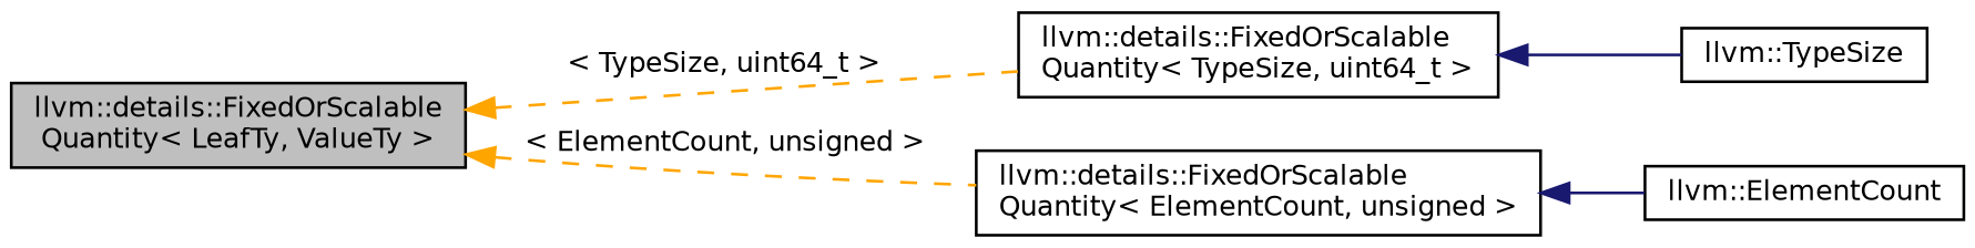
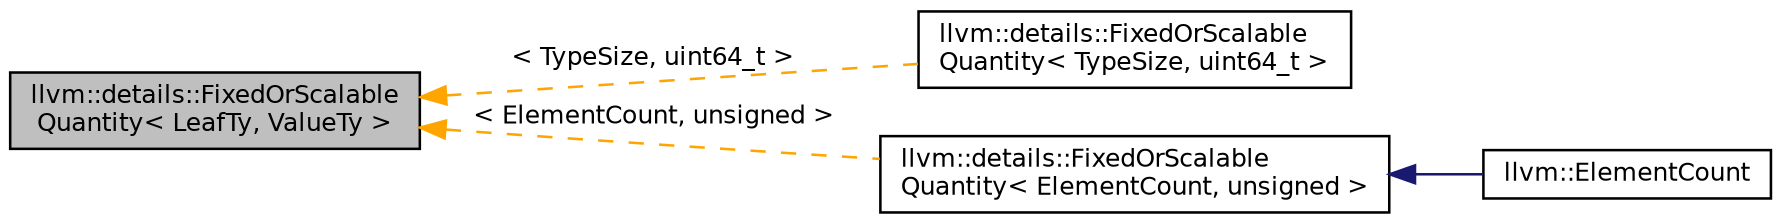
  digraph {
    rankdir=LR
    node [color=black fontname=Helvetica fontsize=10 shape=record]
    edge [color=orange dir=back fontname=Helvetica fontsize=10 labelfontname=Helvetica labelfontsize=10 style=dashed]
    n1 [fillcolor=grey75 fontcolor=black height=0.2 label="llvm::details::FixedOrScalable\lQuantity\< LeafTy, ValueTy \>" style=filled width=0.4]
    n2 [height=0.2 label="llvm::details::FixedOrScalable\lQuantity\< TypeSize, uint64_t \>" width=0.4]
    n3 [height=0.2 label="llvm::details::FixedOrScalable\lQuantity\< ElementCount, unsigned \>" width=0.4]
-   n4 [height=0.2 label="llvm::TypeSize" width=0.4]
    n5 [height=0.2 label="llvm::ElementCount" width=0.4]
    n1 -> n2 [label=" \< TypeSize, uint64_t \>"]
    n1 -> n3 [label=" \< ElementCount, unsigned \>"]
-   n2 -> n4 [color=midnightblue style=solid]
    n3 -> n5 [color=midnightblue style=solid]
  }
